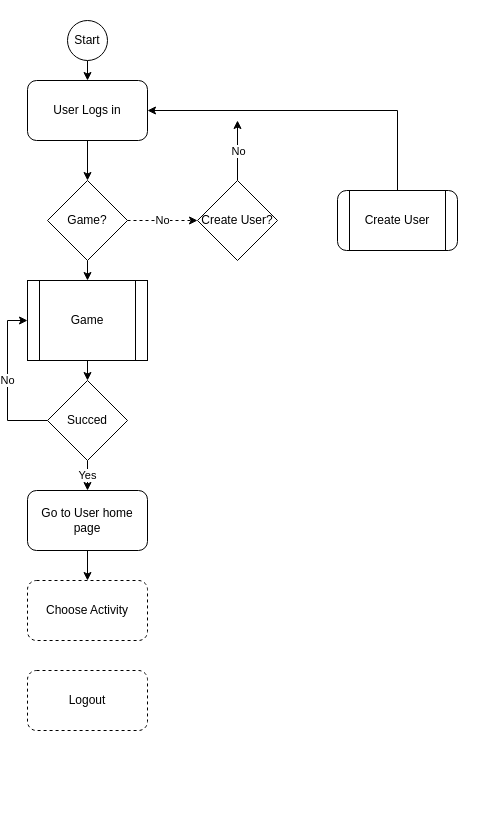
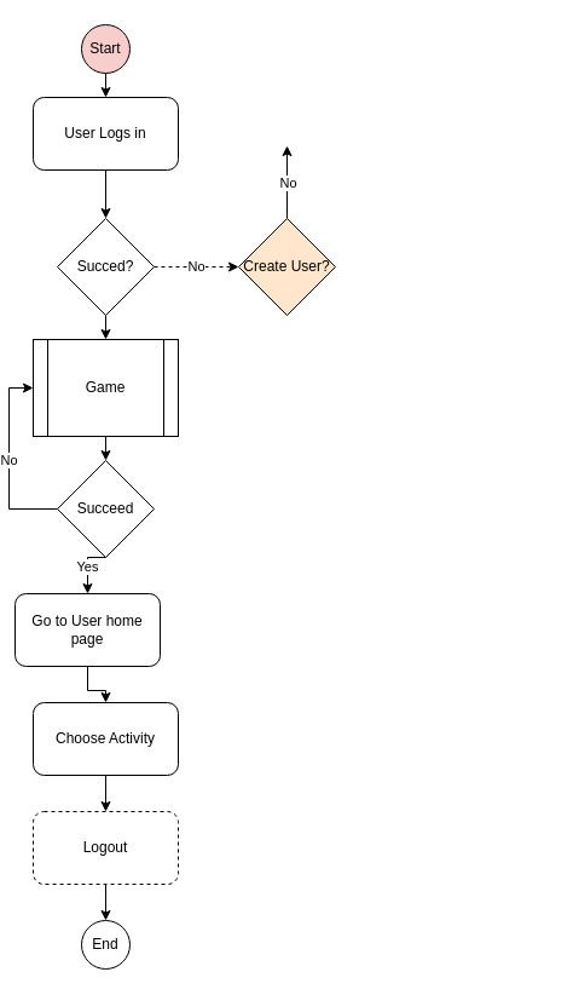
  <mxCell id="0" />
  <mxCell id="1" parent="0" />
  <mxCell id="2" style="edgeStyle=orthogonalEdgeStyle;rounded=0;orthogonalLoop=1;jettySize=auto;html=1;exitX=0.5;exitY=1;exitDx=0;exitDy=0;entryX=0.5;entryY=0;entryDx=0;entryDy=0;" edge="1" parent="1" target="6"><mxGeometry relative="1" as="geometry"><mxPoint x="80" y="60" as="sourcePoint" /><mxPoint x="80" y="0" as="targetPoint" /></mxGeometry></mxCell>
- <mxCell id="3" value="Start" style="ellipse;whiteSpace=wrap;html=1;aspect=fixed;" vertex="1" parent="1"><mxGeometry x="60" y="20" width="40" height="40" as="geometry" /></mxCell>
+ <mxCell id="3" value="Start" style="ellipse;whiteSpace=wrap;html=1;aspect=fixed;fillColor=#f8cecc;" vertex="1" parent="1"><mxGeometry x="60" y="20" width="40" height="40" as="geometry" /></mxCell>
+ <mxCell id="4" value="End" style="ellipse;whiteSpace=wrap;html=1;aspect=fixed;" vertex="1" parent="1"><mxGeometry x="60" y="760" width="40" height="40" as="geometry" /></mxCell>
  <mxCell id="5" style="edgeStyle=orthogonalEdgeStyle;rounded=0;orthogonalLoop=1;jettySize=auto;html=1;exitX=0.5;exitY=1;exitDx=0;exitDy=0;entryX=0.5;entryY=0;entryDx=0;entryDy=0;" edge="1" parent="1" source="6" target="9"><mxGeometry relative="1" as="geometry" /></mxCell>
  <mxCell id="6" value="User Logs in" style="rounded=1;whiteSpace=wrap;html=1;" vertex="1" parent="1"><mxGeometry x="20" y="80" width="120" height="60" as="geometry" /></mxCell>
  <mxCell id="7" value="No" style="edgeStyle=orthogonalEdgeStyle;rounded=0;orthogonalLoop=1;jettySize=auto;html=1;exitX=1;exitY=0.5;exitDx=0;exitDy=0;entryX=0;entryY=0.5;entryDx=0;entryDy=0;dashed=1;" edge="1" parent="1" source="9" target="11"><mxGeometry relative="1" as="geometry" /></mxCell>
  <mxCell id="8" style="edgeStyle=orthogonalEdgeStyle;rounded=0;orthogonalLoop=1;jettySize=auto;html=1;exitX=0.5;exitY=1;exitDx=0;exitDy=0;entryX=0.5;entryY=0;entryDx=0;entryDy=0;" edge="1" parent="1" source="9" target="21"><mxGeometry relative="1" as="geometry" /></mxCell>
- <mxCell id="9" value="Game?" style="rhombus;whiteSpace=wrap;html=1;" vertex="1" parent="1"><mxGeometry x="40" y="180" width="80" height="80" as="geometry" /></mxCell>
+ <mxCell id="9" value="Succed?" style="rhombus;whiteSpace=wrap;html=1;" vertex="1" parent="1"><mxGeometry x="40" y="180" width="80" height="80" as="geometry" /></mxCell>
  <mxCell id="10" value="No" style="edgeStyle=orthogonalEdgeStyle;rounded=0;orthogonalLoop=1;jettySize=auto;html=1;exitX=0.5;exitY=0;exitDx=0;exitDy=0;" edge="1" parent="1" source="11"><mxGeometry relative="1" as="geometry"><mxPoint x="230" y="120" as="targetPoint" /></mxGeometry></mxCell>
- <mxCell id="11" value="Create User?" style="rhombus;whiteSpace=wrap;html=1;" vertex="1" parent="1"><mxGeometry x="190" y="180" width="80" height="80" as="geometry" /></mxCell>
+ <mxCell id="11" value="Create User?" style="rhombus;whiteSpace=wrap;html=1;fillColor=#ffe6cc;" vertex="1" parent="1"><mxGeometry x="190" y="180" width="80" height="80" as="geometry" /></mxCell>
  <mxCell id="12" value="" style="edgeStyle=orthogonalEdgeStyle;rounded=0;orthogonalLoop=1;jettySize=auto;html=1;" edge="1" parent="1" source="13" target="17"><mxGeometry relative="1" as="geometry" /></mxCell>
- <mxCell id="13" value="Go to User home page" style="rounded=1;whiteSpace=wrap;html=1;" vertex="1" parent="1"><mxGeometry x="20" y="490" width="120" height="60" as="geometry" /></mxCell>
- <mxCell id="14" style="edgeStyle=orthogonalEdgeStyle;rounded=0;orthogonalLoop=1;jettySize=auto;html=1;exitX=0.5;exitY=0;exitDx=0;exitDy=0;entryX=1;entryY=0.5;entryDx=0;entryDy=0;" edge="1" parent="1" source="15" target="6"><mxGeometry relative="1" as="geometry"><mxPoint x="230" y="120" as="targetPoint" /></mxGeometry></mxCell>
- <mxCell id="15" value="Create User" style="rounded=1;whiteSpace=wrap;html=1;shape=process;backgroundOutline=1;" vertex="1" parent="1"><mxGeometry x="330" y="190" width="120" height="60" as="geometry" /></mxCell>
- <mxCell id="17" value="Choose Activity" style="whiteSpace=wrap;html=1;rounded=1;dashed=1;" vertex="1" parent="1"><mxGeometry x="20" y="580" width="120" height="60" as="geometry" /></mxCell>
+ <mxCell id="13" value="Go to User home page" style="rounded=1;whiteSpace=wrap;html=1;" vertex="1" parent="1"><mxGeometry x="5" y="490" width="120" height="60" as="geometry" /></mxCell>
+ <mxCell id="16" value="" style="edgeStyle=orthogonalEdgeStyle;rounded=0;orthogonalLoop=1;jettySize=auto;html=1;" edge="1" parent="1" source="17" target="19"><mxGeometry relative="1" as="geometry" /></mxCell>
+ <mxCell id="17" value="Choose Activity" style="whiteSpace=wrap;html=1;rounded=1;" vertex="1" parent="1"><mxGeometry x="20" y="580" width="120" height="60" as="geometry" /></mxCell>
+ <mxCell id="18" style="edgeStyle=orthogonalEdgeStyle;rounded=0;orthogonalLoop=1;jettySize=auto;html=1;exitX=0.5;exitY=1;exitDx=0;exitDy=0;entryX=0.5;entryY=0;entryDx=0;entryDy=0;" edge="1" parent="1" source="19" target="4"><mxGeometry relative="1" as="geometry" /></mxCell>
  <mxCell id="19" value="Logout" style="whiteSpace=wrap;html=1;rounded=1;dashed=1;" vertex="1" parent="1"><mxGeometry x="20" y="670" width="120" height="60" as="geometry" /></mxCell>
  <mxCell id="20" style="edgeStyle=orthogonalEdgeStyle;rounded=0;orthogonalLoop=1;jettySize=auto;html=1;exitX=0.5;exitY=1;exitDx=0;exitDy=0;entryX=0.5;entryY=0;entryDx=0;entryDy=0;" edge="1" parent="1" source="21" target="24"><mxGeometry relative="1" as="geometry" /></mxCell>
  <mxCell id="21" value="Game" style="shape=process;whiteSpace=wrap;html=1;backgroundOutline=1;" vertex="1" parent="1"><mxGeometry x="20" y="280" width="120" height="80" as="geometry" /></mxCell>
  <mxCell id="22" value="Yes" style="edgeStyle=orthogonalEdgeStyle;rounded=0;orthogonalLoop=1;jettySize=auto;html=1;exitX=0.5;exitY=1;exitDx=0;exitDy=0;entryX=0.5;entryY=0;entryDx=0;entryDy=0;" edge="1" parent="1" source="24" target="13"><mxGeometry relative="1" as="geometry" /></mxCell>
  <mxCell id="23" value="No" style="edgeStyle=orthogonalEdgeStyle;rounded=0;orthogonalLoop=1;jettySize=auto;html=1;exitX=0;exitY=0.5;exitDx=0;exitDy=0;entryX=0;entryY=0.5;entryDx=0;entryDy=0;" edge="1" parent="1" source="24" target="21"><mxGeometry relative="1" as="geometry" /></mxCell>
- <mxCell id="24" value="Succed" style="rhombus;whiteSpace=wrap;html=1;" vertex="1" parent="1"><mxGeometry x="40" y="380" width="80" height="80" as="geometry" /></mxCell>
+ <mxCell id="24" value="Succeed" style="rhombus;whiteSpace=wrap;html=1;" vertex="1" parent="1"><mxGeometry x="40" y="380" width="80" height="80" as="geometry" /></mxCell>
